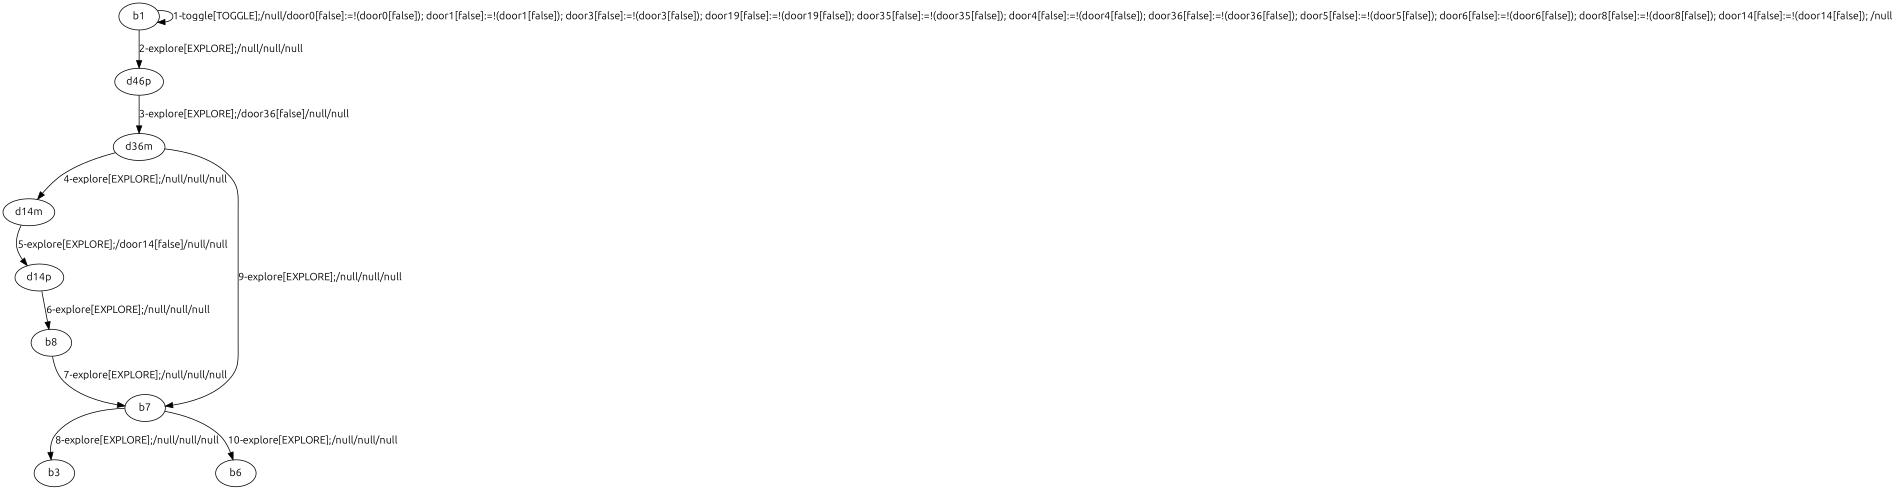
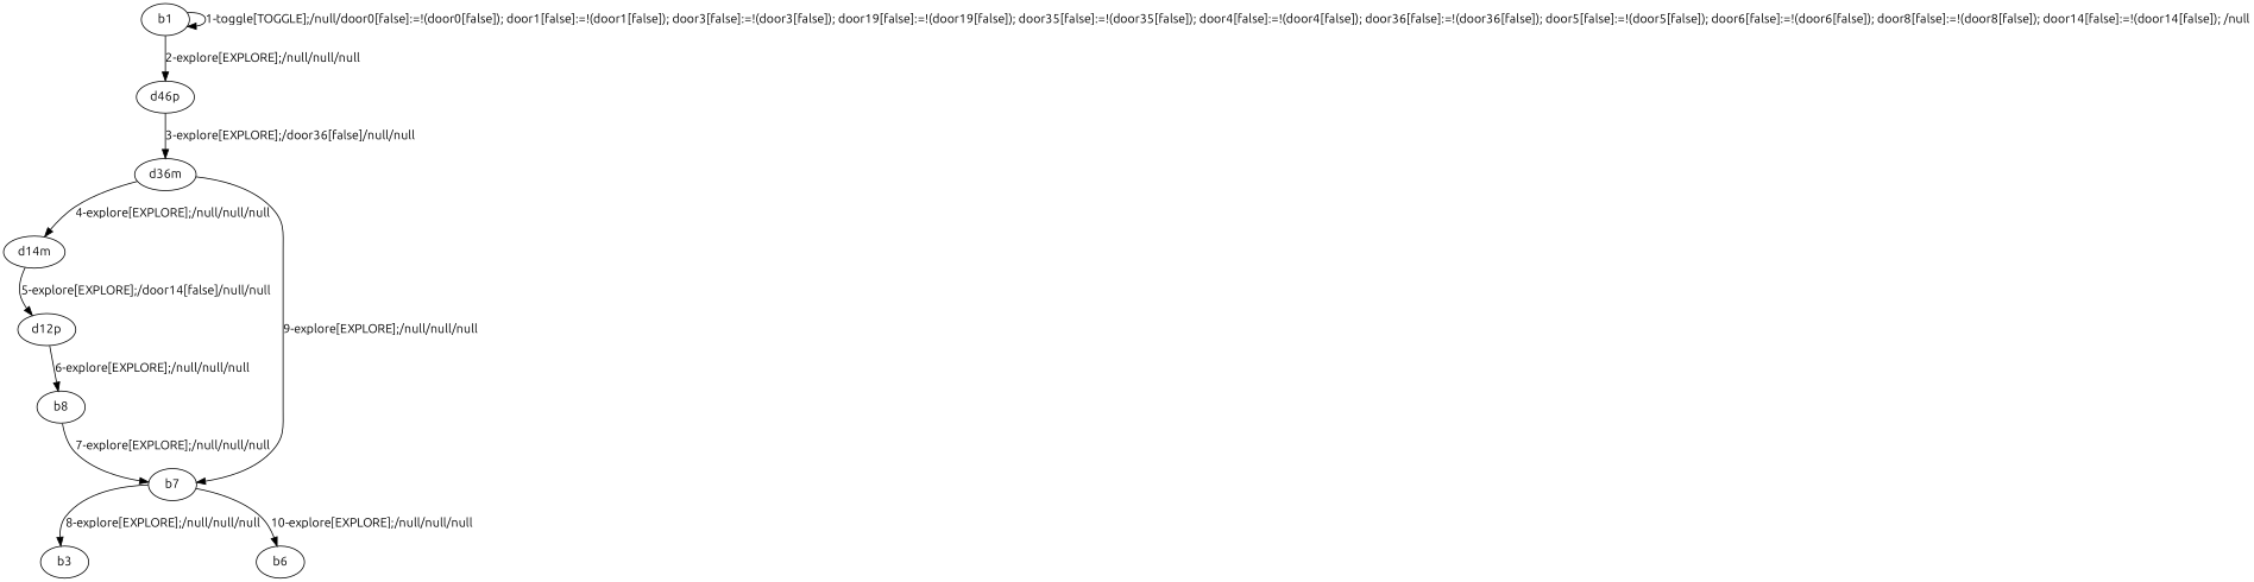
  digraph {
    fontname=Ubuntu
    node [fontname=Ubuntu]
    edge [fontname=Ubuntu]
    b1
    n2 [label=d46p]
    d36m
    d14m
    b7
-   d14p
+   d14p [label=d12p]
    b8
    b3
    b6
    b1 -> b1 [label="1-toggle[TOGGLE];/null/door0[false]:=!(door0[false]); door1[false]:=!(door1[false]); door3[false]:=!(door3[false]); door19[false]:=!(door19[false]); door35[false]:=!(door35[false]); door4[false]:=!(door4[false]); door36[false]:=!(door36[false]); door5[false]:=!(door5[false]); door6[false]:=!(door6[false]); door8[false]:=!(door8[false]); door14[false]:=!(door14[false]); /null"]
    b1 -> n2 [label="2-explore[EXPLORE];/null/null/null"]
    n2 -> d36m [label="3-explore[EXPLORE];/door36[false]/null/null"]
    d36m -> d14m [label="4-explore[EXPLORE];/null/null/null"]
    d36m -> b7 [label="9-explore[EXPLORE];/null/null/null"]
    d14m -> d14p [label="5-explore[EXPLORE];/door14[false]/null/null"]
    b7 -> b3 [label="8-explore[EXPLORE];/null/null/null"]
    b7 -> b6 [label="10-explore[EXPLORE];/null/null/null"]
    d14p -> b8 [label="6-explore[EXPLORE];/null/null/null"]
    b8 -> b7 [label="7-explore[EXPLORE];/null/null/null"]
  }
